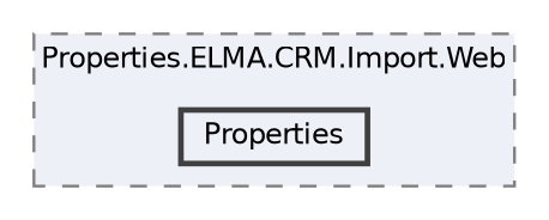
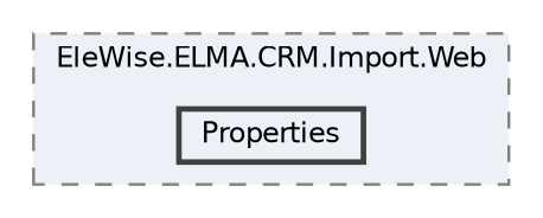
  digraph {
    compound=true
    n1 [color=grey25 fillcolor="#edf0f7" fontname=Helvetica fontsize=10 height=0.2 label=Properties shape=box style="filled,bold" width=0.4]
    subgraph cluster_1 {
      bgcolor="#edf0f7"
      fontname=Helvetica
      fontsize=10
-     label="Properties.ELMA.CRM.Import.Web"
+     label="EleWise.ELMA.CRM.Import.Web"
      pencolor=grey50
      style="filled,dashed"
      n1
    }
  }
